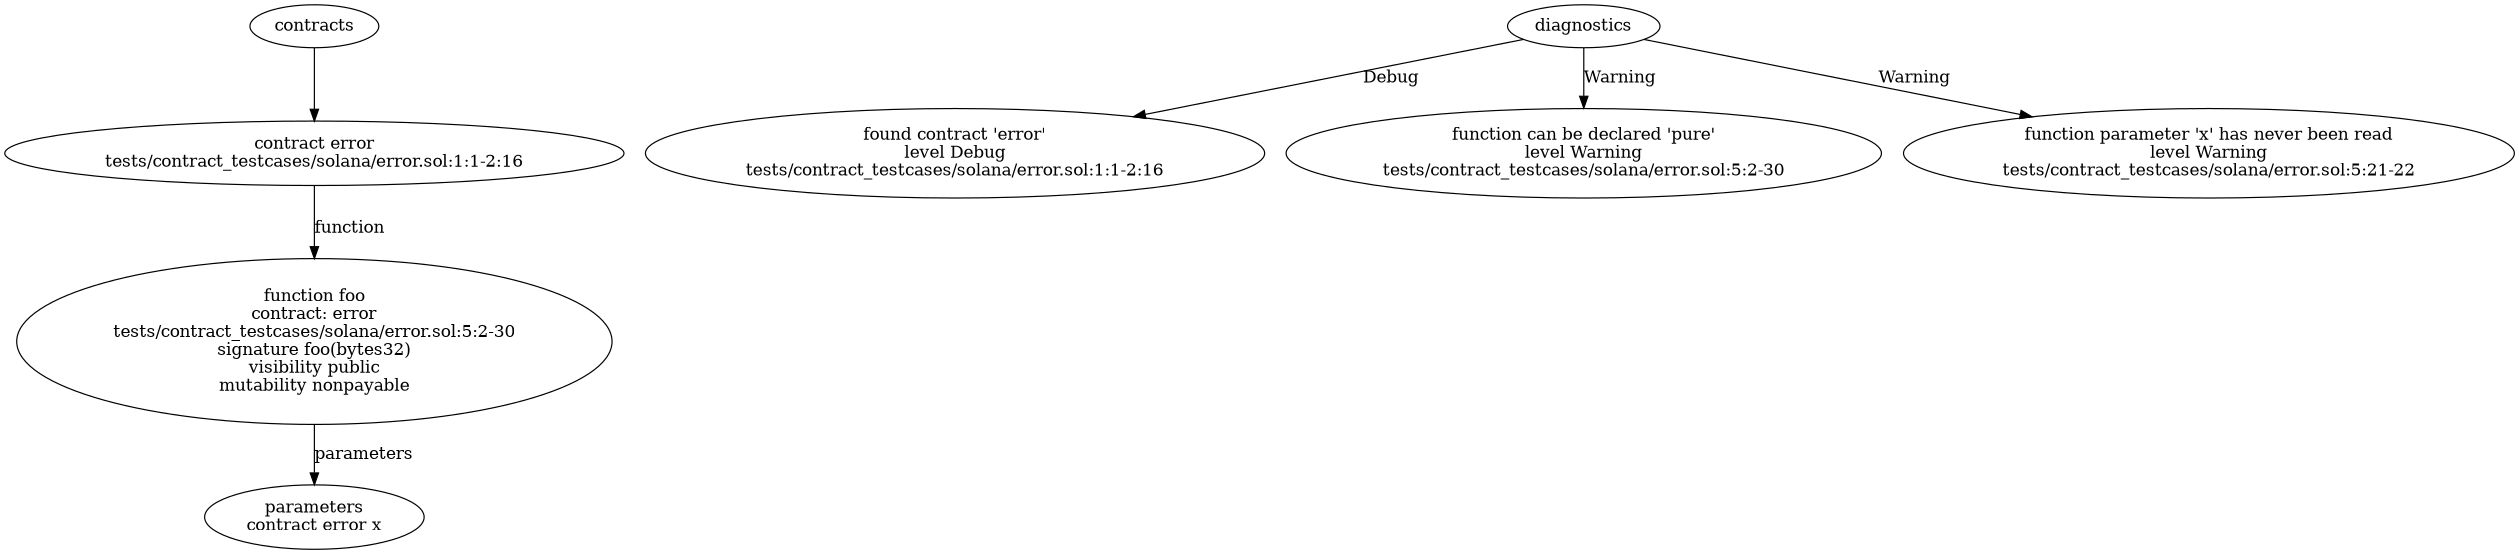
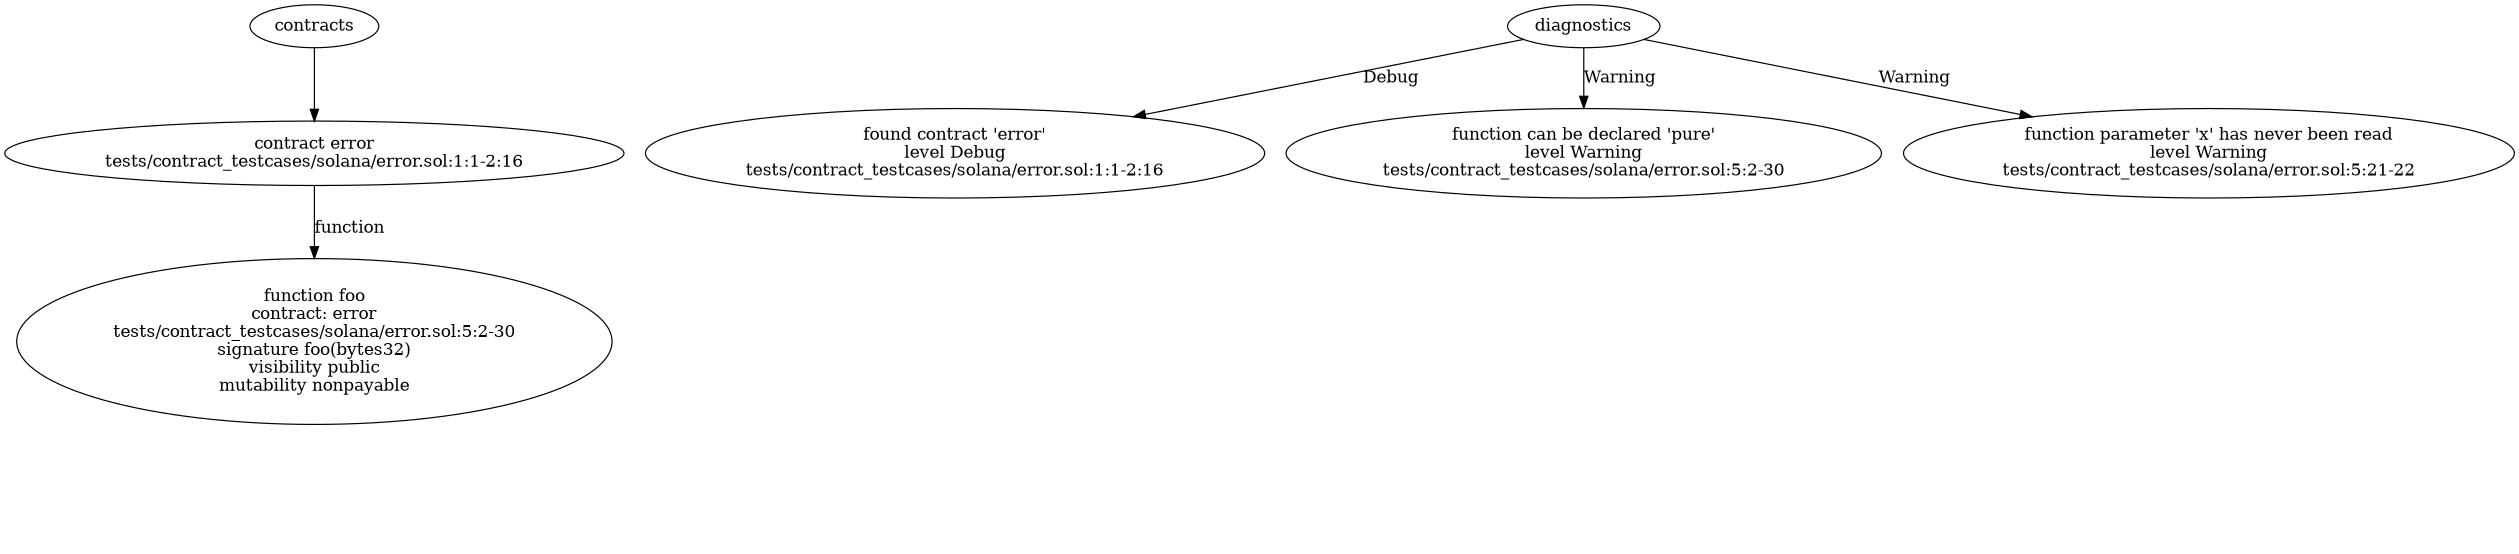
  strict digraph {
    n1 [label="contract error\ntests/contract_testcases/solana/error.sol:1:1-2:16"]
    n2 [label="function foo\ncontract: error\ntests/contract_testcases/solana/error.sol:5:2-30\nsignature foo(bytes32)\nvisibility public\nmutability nonpayable"]
-   n3 [label="parameters\ncontract error x"]
    n4 [label="found contract 'error'\nlevel Debug\ntests/contract_testcases/solana/error.sol:1:1-2:16"]
    n5 [label="function can be declared 'pure'\nlevel Warning\ntests/contract_testcases/solana/error.sol:5:2-30"]
    n6 [label="function parameter 'x' has never been read\nlevel Warning\ntests/contract_testcases/solana/error.sol:5:21-22"]
    contracts
    diagnostics
    n1 -> n2 [label=function]
-   n2 -> n3 [label=parameters]
    contracts -> n1
    diagnostics -> n4 [label=Debug]
    diagnostics -> n5 [label=Warning]
    diagnostics -> n6 [label=Warning]
  }
